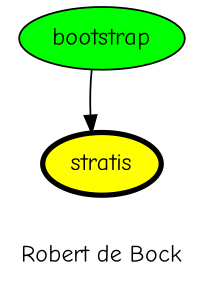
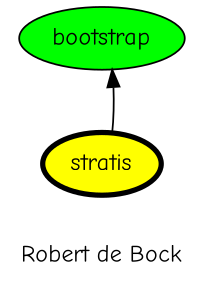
  digraph {
    label="Robert de Bock"
    fontname="Comic Neue"
    node [style=filled fontname="Comic Neue"]
    bootstrap [fillcolor=green]
    stratis [fillcolor=yellow penwidth=3]
-   bootstrap -> stratis [fontname="Comic Neue"]
+   stratis -> bootstrap [fontname="Comic Neue"]
  }
